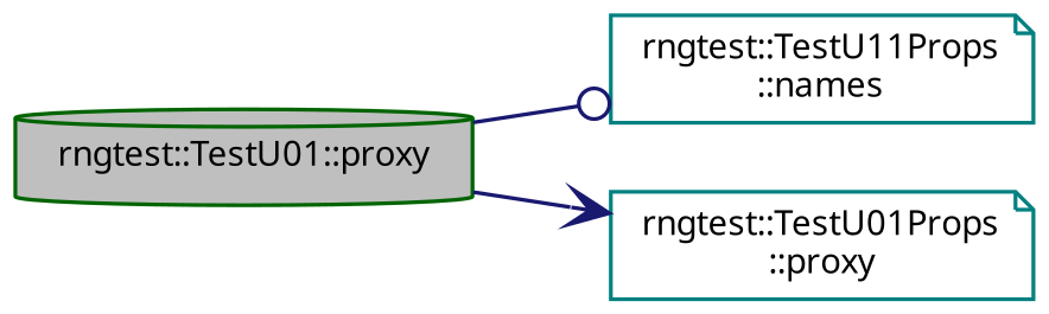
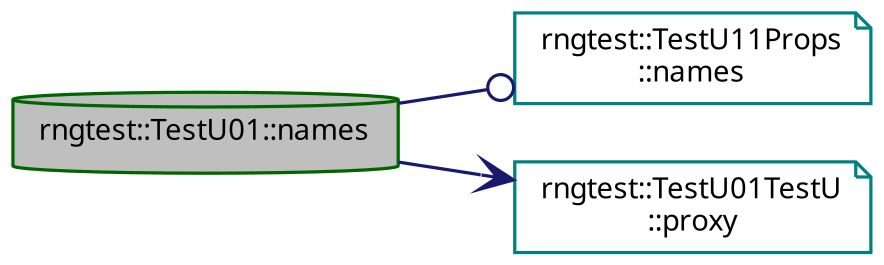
  digraph {
    rankdir=LR
    node [color=teal fontname="sans-serif" fontsize=9 shape=note]
    edge [color=midnightblue fontname="sans-serif" fontsize=9 labelfontname="sans-serif" labelfontsize=9 style=solid]
-   n1 [color=darkgreen fillcolor=grey75 fontcolor=black height=0.2 label="rngtest::TestU01::proxy" shape=cylinder style=filled width=0.4]
+   n1 [color=darkgreen fillcolor=grey75 fontcolor=black height=0.2 label="rngtest::TestU01::names" shape=cylinder style=filled width=0.4]
    n2 [height=0.2 label="rngtest::TestU11Props\l::names" width=0.4]
-   n3 [height=0.2 label="rngtest::TestU01Props\l::proxy" width=0.4]
+   n3 [height=0.2 label="rngtest::TestU01TestU\l::proxy" width=0.4]
    n1 -> n2 [arrowhead=odot]
    n1 -> n3 [arrowhead=vee]
  }
